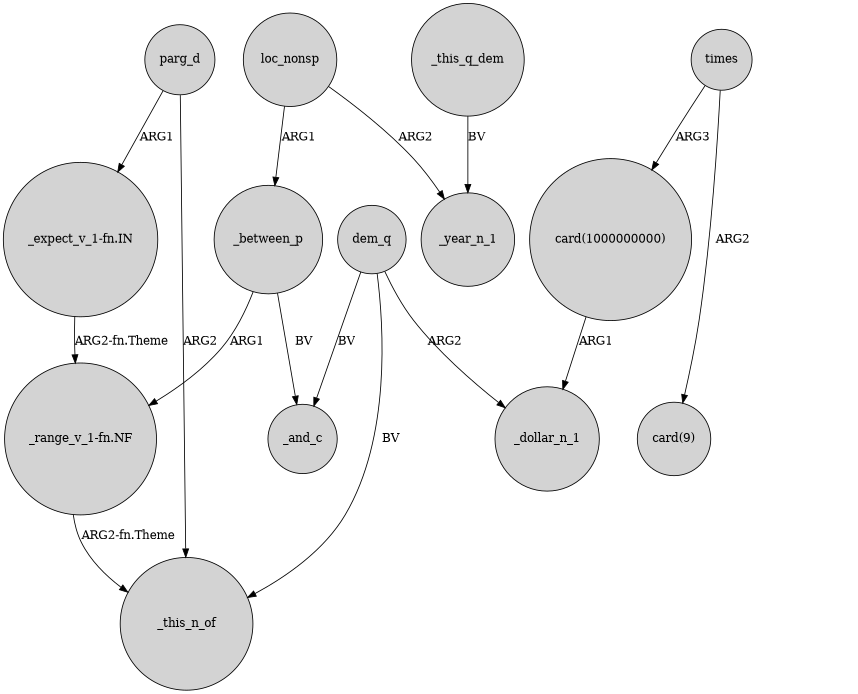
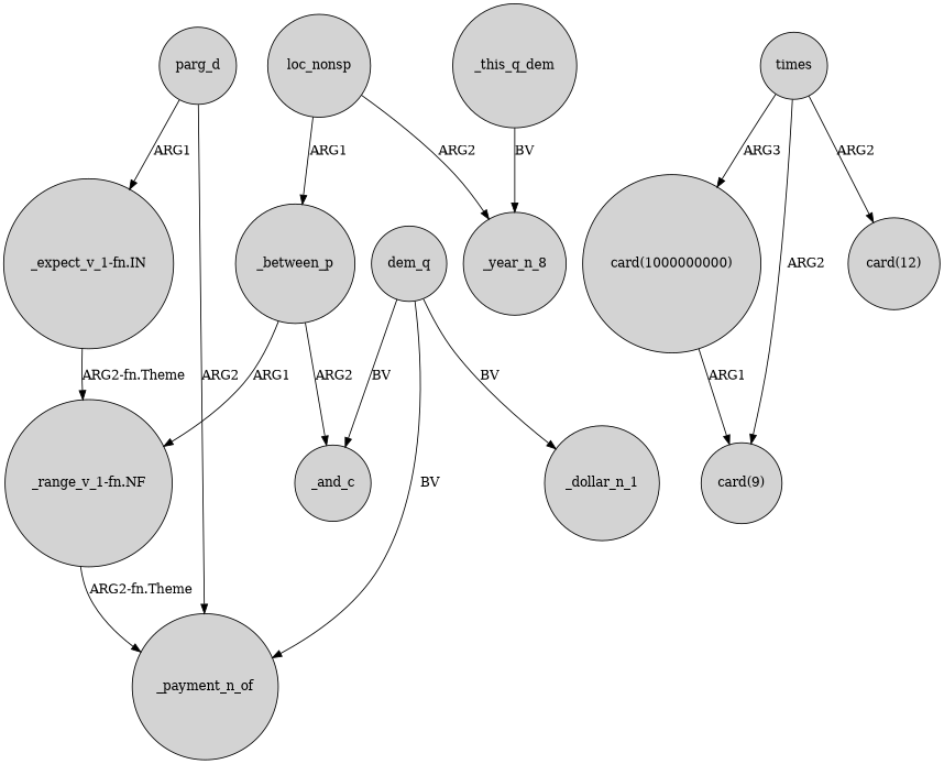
  digraph {
    node [shape=circle style=filled]
    "_range_v_1-fn.NF"
-   _payment_n_of [label=_this_n_of]
+   _payment_n_of
    times
    "card(1000000000)"
    "card(9)"
+   "card(12)"
    _dollar_n_1
    loc_nonsp
    _between_p
-   _year_n_1
+   _year_n_1 [label=_year_n_8]
    _and_c
    parg_d
    "_expect_v_1-fn.IN"
    n14 [label=dem_q]
    _this_q_dem
    "_range_v_1-fn.NF" -> _payment_n_of [label="ARG2-fn.Theme"]
    times -> "card(1000000000)" [label=ARG3]
    times -> "card(9)" [label=ARG2]
-   "card(1000000000)" -> _dollar_n_1 [label=ARG1]
+   times -> "card(12)" [label=ARG2]
+   "card(1000000000)" -> "card(9)" [label=ARG1]
    loc_nonsp -> _between_p [label=ARG1]
    loc_nonsp -> _year_n_1 [label=ARG2]
    _between_p -> "_range_v_1-fn.NF" [label=ARG1]
-   _between_p -> _and_c [label=BV]
+   _between_p -> _and_c [label=ARG2]
    parg_d -> _payment_n_of [label=ARG2]
    parg_d -> "_expect_v_1-fn.IN" [label=ARG1]
    "_expect_v_1-fn.IN" -> "_range_v_1-fn.NF" [label="ARG2-fn.Theme"]
    n14 -> _payment_n_of [label=BV]
-   n14 -> _dollar_n_1 [label=ARG2]
+   n14 -> _dollar_n_1 [label=BV]
    n14 -> _and_c [label=BV]
    _this_q_dem -> _year_n_1 [label=BV]
  }
